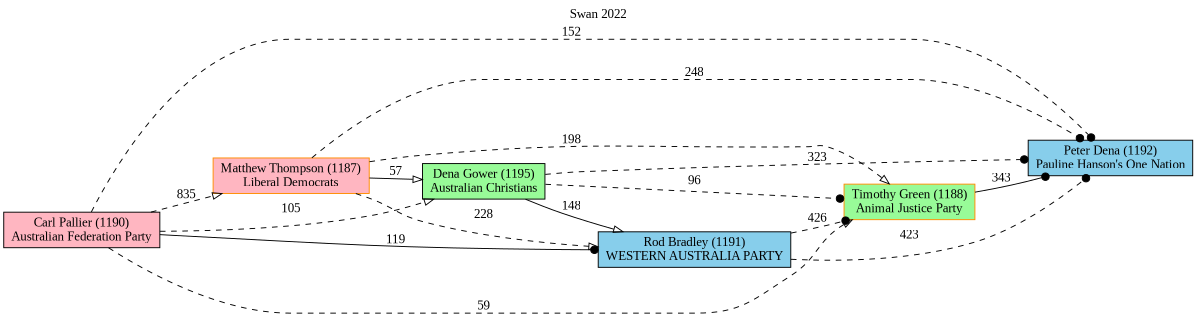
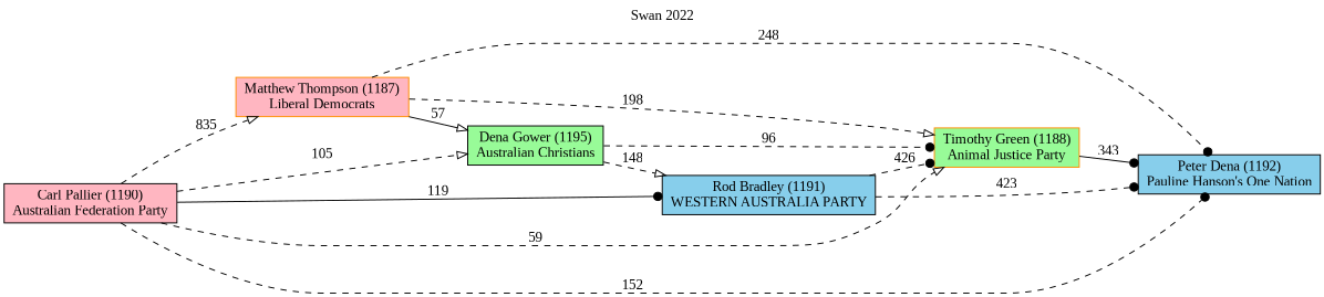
  digraph {
    fontname="Liberation Serif"
    label="Swan 2022"
    labelloc=t
    mclimit=10
    rankdir=LR
    node [color=black fillcolor=skyblue fontname="Liberation Serif" shape=box style=filled]
    edge [arrowhead=dot fontname="Liberation Serif" style=dashed]
    n1 [label="Peter Dena (1192)\nPauline Hanson's One Nation"]
    n2 [color=darkorange fillcolor=palegreen label="Timothy Green (1188)\nAnimal Justice Party"]
    n3 [label="Rod Bradley (1191)\nWESTERN AUSTRALIA PARTY"]
    n4 [fillcolor=palegreen label="Dena Gower (1195)\nAustralian Christians"]
    n5 [color=darkorange fillcolor=lightpink label="Matthew Thompson (1187)\nLiberal Democrats"]
    n6 [fillcolor=lightpink label="Carl Pallier (1190)\nAustralian Federation Party"]
    n2 -> n1 [label=343 style=solid]
    n3 -> n1 [label=423]
    n3 -> n2 [label=426]
-   n4 -> n1 [label=323]
    n4 -> n2 [label=96]
-   n4 -> n3 [arrowhead=onormal label=148 style=solid]
+   n4 -> n3 [arrowhead=onormal label=148]
    n5 -> n1 [label=248]
    n5 -> n2 [arrowhead=onormal label=198]
-   n5 -> n3 [arrowhead=onormal label=228]
    n5 -> n4 [arrowhead=onormal label=57 style=solid]
    n6 -> n1 [label=152]
    n6 -> n2 [arrowhead=onormal label=59]
    n6 -> n3 [label=119 style=solid]
    n6 -> n4 [arrowhead=onormal label=105]
    n6 -> n5 [arrowhead=onormal label=835]
  }
